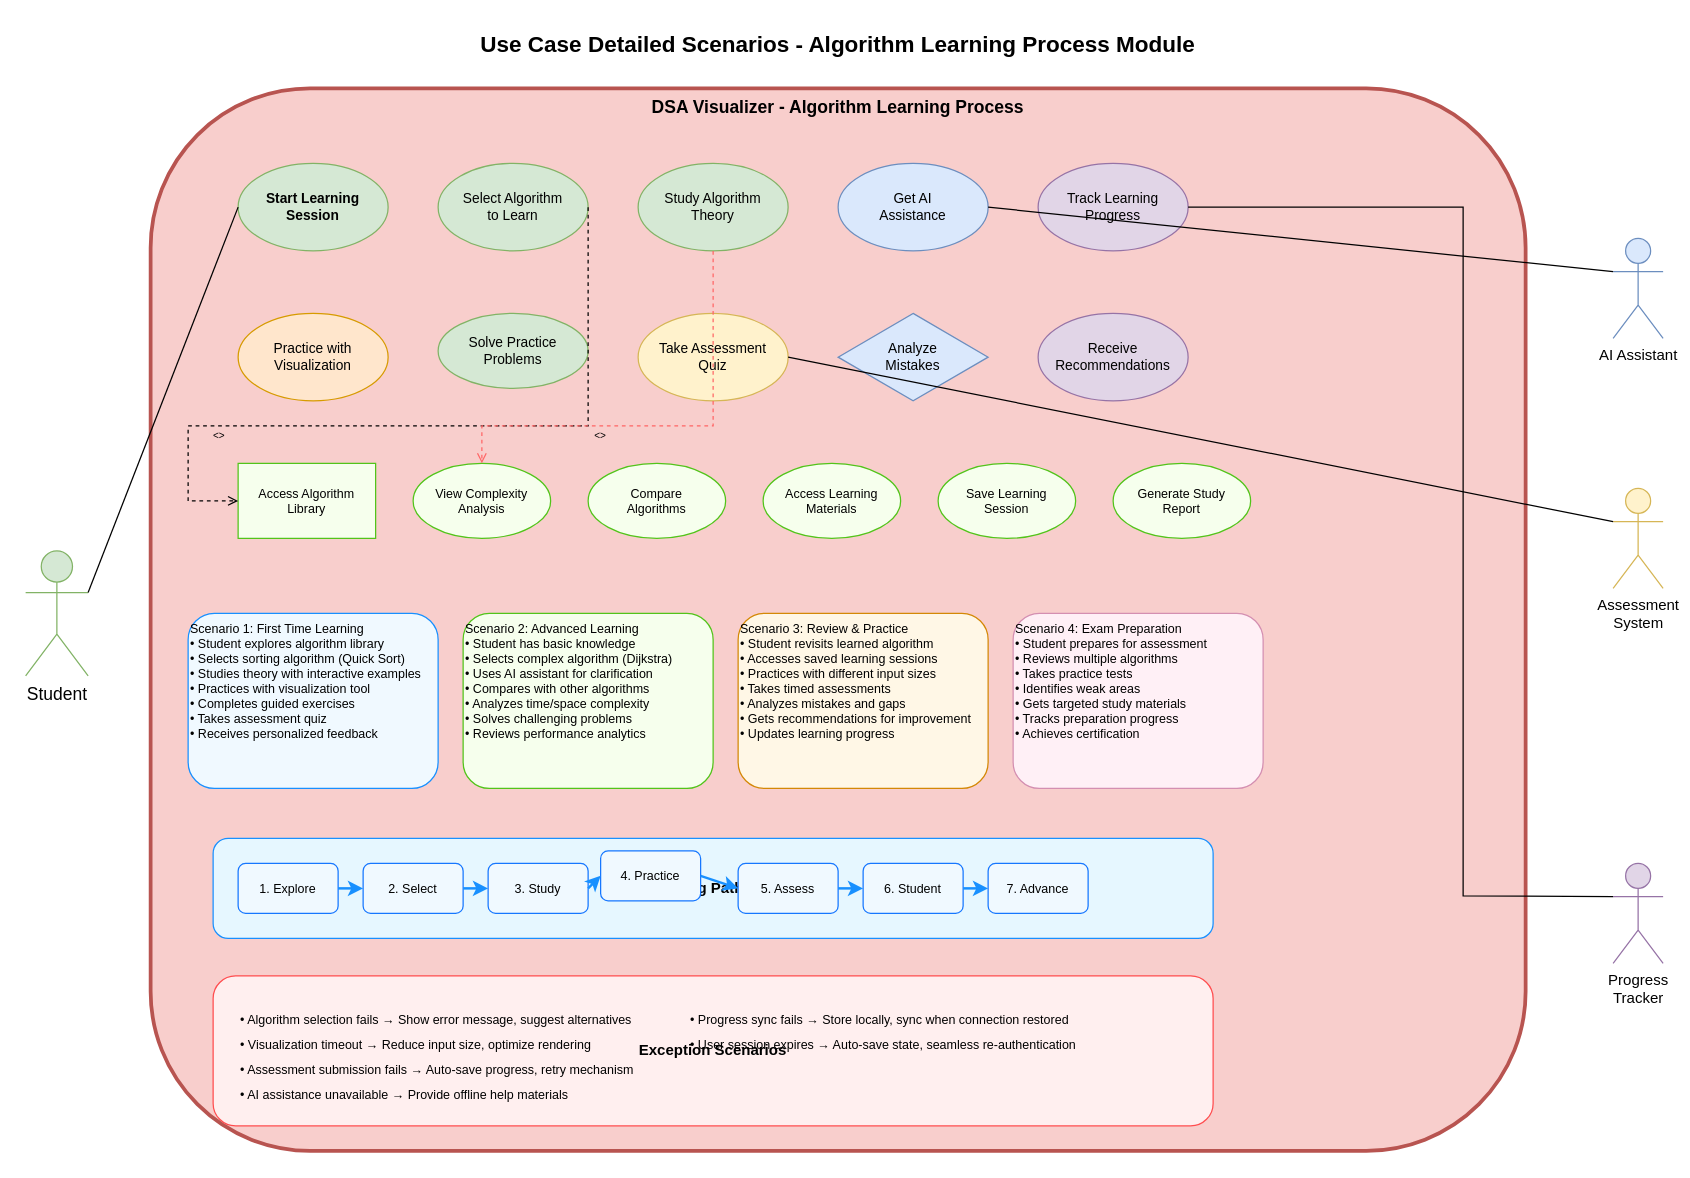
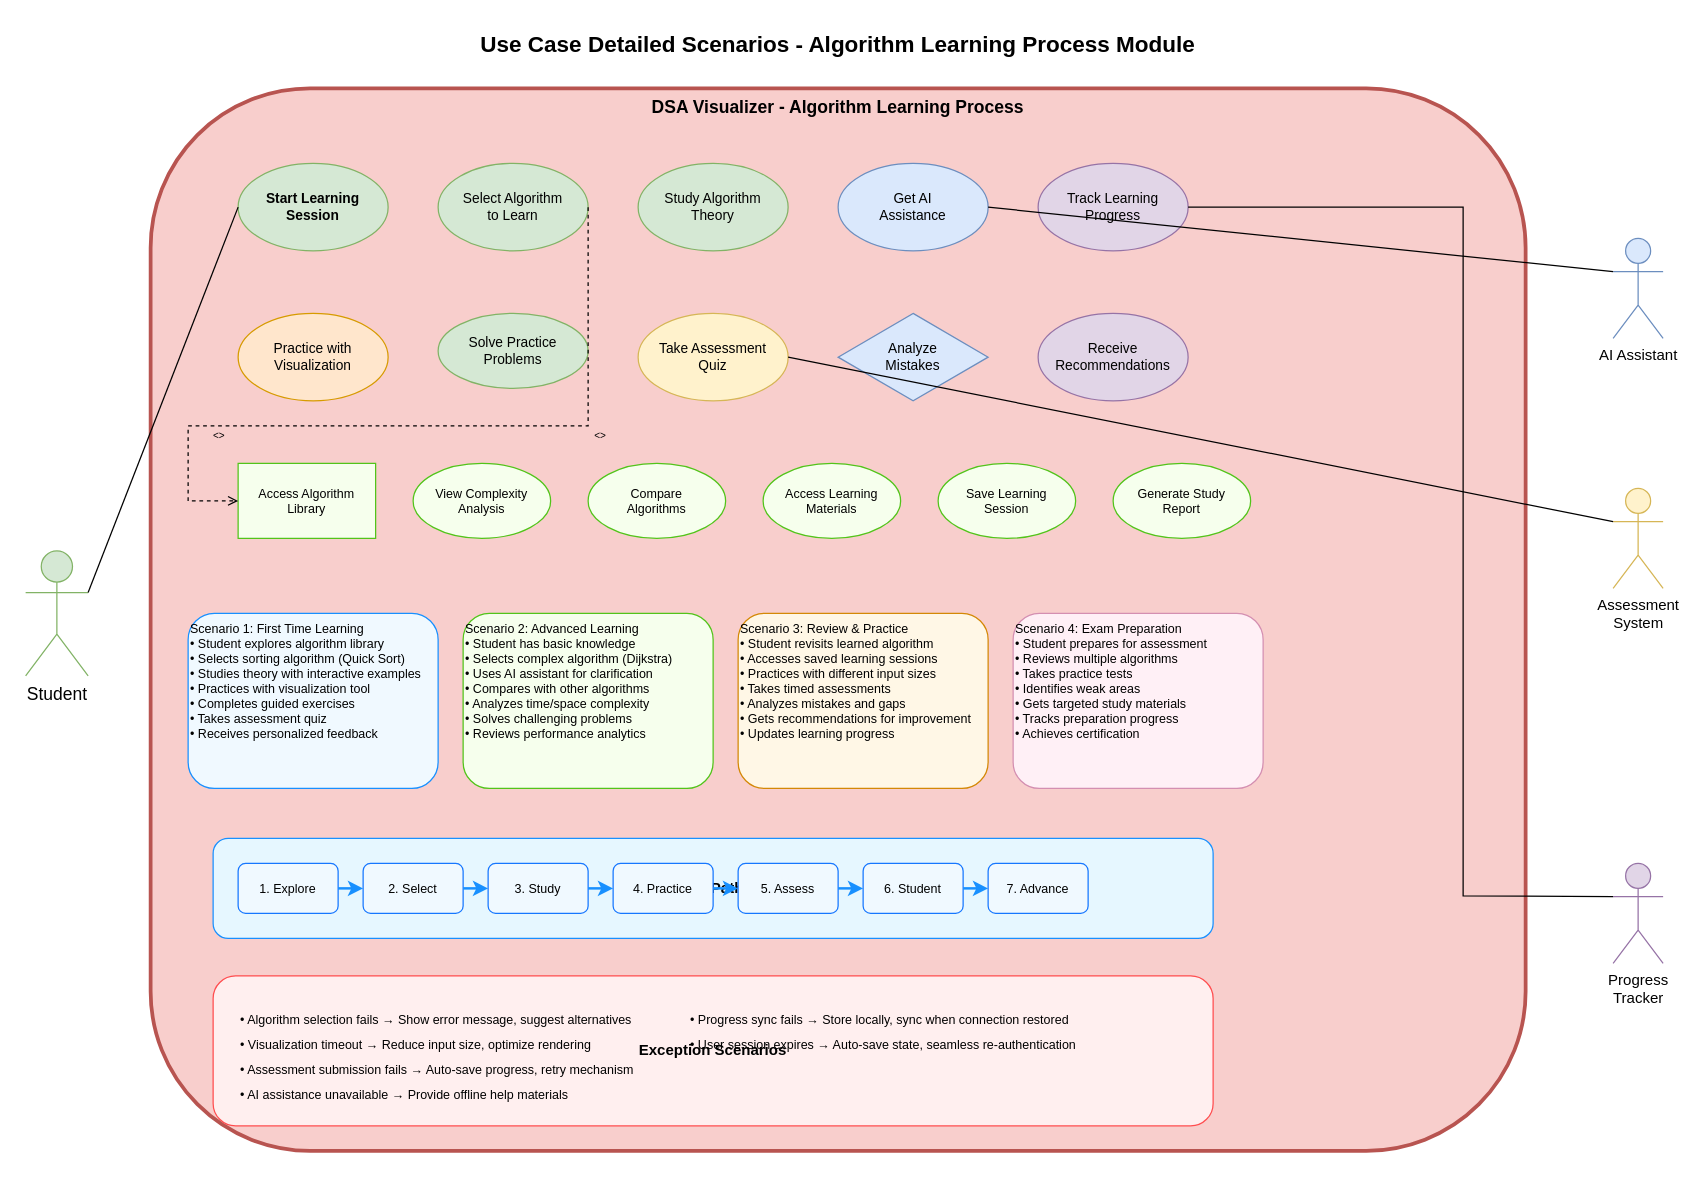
  <mxCell id="0" />
  <mxCell id="1" parent="0" />
  <mxCell id="2" value="Use Case Detailed Scenarios - Algorithm Learning Process Module" style="text;html=1;align=center;verticalAlign=middle;whiteSpace=wrap;rounded=0;fontSize=18;fontStyle=1" vertex="1" parent="1"><mxGeometry x="170" y="20" width="1000" height="30" as="geometry" /></mxCell>
  <mxCell id="3" value="DSA Visualizer - Algorithm Learning Process" style="rounded=1;whiteSpace=wrap;html=1;fontSize=14;fontStyle=1;fillColor=#f8cecc;strokeColor=#b85450;strokeWidth=3;verticalAlign=top" vertex="1" parent="1"><mxGeometry x="120" y="70" width="1100" height="850" as="geometry" /></mxCell>
  <mxCell id="4" value="Student" style="shape=umlActor;verticalLabelPosition=bottom;verticalAlign=top;html=1;outlineConnect=0;fontSize=14;fillColor=#d5e8d4;strokeColor=#82b366" vertex="1" parent="1"><mxGeometry x="20" y="440" width="50" height="100" as="geometry" /></mxCell>
  <mxCell id="5" value="AI Assistant" style="shape=umlActor;verticalLabelPosition=bottom;verticalAlign=top;html=1;outlineConnect=0;fontSize=12;fillColor=#dae8fc;strokeColor=#6c8ebf" vertex="1" parent="1"><mxGeometry x="1290" y="190" width="40" height="80" as="geometry" /></mxCell>
  <mxCell id="6" value="Assessment&#10;System" style="shape=umlActor;verticalLabelPosition=bottom;verticalAlign=top;html=1;outlineConnect=0;fontSize=12;fillColor=#fff2cc;strokeColor=#d6b656" vertex="1" parent="1"><mxGeometry x="1290" y="390" width="40" height="80" as="geometry" /></mxCell>
  <mxCell id="7" value="Progress&#10;Tracker" style="shape=umlActor;verticalLabelPosition=bottom;verticalAlign=top;html=1;outlineConnect=0;fontSize=12;fillColor=#e1d5e7;strokeColor=#9673a6" vertex="1" parent="1"><mxGeometry x="1290" y="690" width="40" height="80" as="geometry" /></mxCell>
  <mxCell id="8" value="Start Learning&#10;Session" style="ellipse;whiteSpace=wrap;html=1;fontSize=11;fillColor=#d5e8d4;strokeColor=#82b366;fontStyle=1" vertex="1" parent="1"><mxGeometry x="190" y="130" width="120" height="70" as="geometry" /></mxCell>
  <mxCell id="9" value="Select Algorithm&#10;to Learn" style="ellipse;whiteSpace=wrap;html=1;fontSize=11;fillColor=#d5e8d4;strokeColor=#82b366" vertex="1" parent="1"><mxGeometry x="350" y="130" width="120" height="70" as="geometry" /></mxCell>
  <mxCell id="10" value="Study Algorithm&#10;Theory" style="ellipse;whiteSpace=wrap;html=1;fontSize=11;fillColor=#d5e8d4;strokeColor=#82b366" vertex="1" parent="1"><mxGeometry x="510" y="130" width="120" height="70" as="geometry" /></mxCell>
  <mxCell id="11" value="Practice with&#10;Visualization" style="ellipse;whiteSpace=wrap;html=1;fontSize=11;fillColor=#ffe6cc;strokeColor=#d79b00" vertex="1" parent="1"><mxGeometry x="190" y="250" width="120" height="70" as="geometry" /></mxCell>
  <mxCell id="12" value="Solve Practice&#10;Problems" style="ellipse;whiteSpace=wrap;html=1;fontSize=11;fillColor=#d5e8d4;strokeColor=#82b366" vertex="1" parent="1"><mxGeometry x="350" y="250" width="120" height="60" as="geometry" /></mxCell>
  <mxCell id="13" value="Take Assessment&#10;Quiz" style="ellipse;whiteSpace=wrap;html=1;fontSize=11;fillColor=#fff2cc;strokeColor=#d6b656" vertex="1" parent="1"><mxGeometry x="510" y="250" width="120" height="70" as="geometry" /></mxCell>
  <mxCell id="14" value="Get AI&#10;Assistance" style="ellipse;whiteSpace=wrap;html=1;fontSize=11;fillColor=#dae8fc;strokeColor=#6c8ebf" vertex="1" parent="1"><mxGeometry x="670" y="130" width="120" height="70" as="geometry" /></mxCell>
  <mxCell id="15" value="Analyze&#10;Mistakes" style="rhombus;whiteSpace=wrap;html=1;fontSize=11;fillColor=#dae8fc;strokeColor=#6c8ebf;" vertex="1" parent="1"><mxGeometry x="670" y="250" width="120" height="70" as="geometry" /></mxCell>
  <mxCell id="16" value="Track Learning&#10;Progress" style="ellipse;whiteSpace=wrap;html=1;fontSize=11;fillColor=#e1d5e7;strokeColor=#9673a6" vertex="1" parent="1"><mxGeometry x="830" y="130" width="120" height="70" as="geometry" /></mxCell>
  <mxCell id="17" value="Receive&#10;Recommendations" style="ellipse;whiteSpace=wrap;html=1;fontSize=11;fillColor=#e1d5e7;strokeColor=#9673a6" vertex="1" parent="1"><mxGeometry x="830" y="250" width="120" height="70" as="geometry" /></mxCell>
  <mxCell id="18" value="Access Algorithm&#10;Library" style="whiteSpace=wrap;html=1;fontSize=10;fillColor=#f6ffed;strokeColor=#52c41a;rounded=0;" vertex="1" parent="1"><mxGeometry x="190" y="370" width="110" height="60" as="geometry" /></mxCell>
  <mxCell id="19" value="View Complexity&#10;Analysis" style="ellipse;whiteSpace=wrap;html=1;fontSize=10;fillColor=#f6ffed;strokeColor=#52c41a" vertex="1" parent="1"><mxGeometry x="330" y="370" width="110" height="60" as="geometry" /></mxCell>
  <mxCell id="20" value="Compare&#10;Algorithms" style="ellipse;whiteSpace=wrap;html=1;fontSize=10;fillColor=#f6ffed;strokeColor=#52c41a" vertex="1" parent="1"><mxGeometry x="470" y="370" width="110" height="60" as="geometry" /></mxCell>
  <mxCell id="21" value="Access Learning&#10;Materials" style="ellipse;whiteSpace=wrap;html=1;fontSize=10;fillColor=#f6ffed;strokeColor=#52c41a" vertex="1" parent="1"><mxGeometry x="610" y="370" width="110" height="60" as="geometry" /></mxCell>
  <mxCell id="22" value="Save Learning&#10;Session" style="ellipse;whiteSpace=wrap;html=1;fontSize=10;fillColor=#f6ffed;strokeColor=#52c41a" vertex="1" parent="1"><mxGeometry x="750" y="370" width="110" height="60" as="geometry" /></mxCell>
  <mxCell id="23" value="Generate Study&#10;Report" style="ellipse;whiteSpace=wrap;html=1;fontSize=10;fillColor=#f6ffed;strokeColor=#52c41a" vertex="1" parent="1"><mxGeometry x="890" y="370" width="110" height="60" as="geometry" /></mxCell>
  <mxCell id="24" value="Scenario 1: First Time Learning&#10;• Student explores algorithm library&#10;• Selects sorting algorithm (Quick Sort)&#10;• Studies theory with interactive examples&#10;• Practices with visualization tool&#10;• Completes guided exercises&#10;• Takes assessment quiz&#10;• Receives personalized feedback" style="rounded=1;whiteSpace=wrap;html=1;fontSize=10;align=left;verticalAlign=top;fillColor=#f0f9ff;strokeColor=#1890ff" vertex="1" parent="1"><mxGeometry x="150" y="490" width="200" height="140" as="geometry" /></mxCell>
  <mxCell id="25" value="Scenario 2: Advanced Learning&#10;• Student has basic knowledge&#10;• Selects complex algorithm (Dijkstra)&#10;• Uses AI assistant for clarification&#10;• Compares with other algorithms&#10;• Analyzes time/space complexity&#10;• Solves challenging problems&#10;• Reviews performance analytics" style="rounded=1;whiteSpace=wrap;html=1;fontSize=10;align=left;verticalAlign=top;fillColor=#f6ffed;strokeColor=#52c41a" vertex="1" parent="1"><mxGeometry x="370" y="490" width="200" height="140" as="geometry" /></mxCell>
  <mxCell id="26" value="Scenario 3: Review &amp; Practice&#10;• Student revisits learned algorithm&#10;• Accesses saved learning sessions&#10;• Practices with different input sizes&#10;• Takes timed assessments&#10;• Analyzes mistakes and gaps&#10;• Gets recommendations for improvement&#10;• Updates learning progress" style="rounded=1;whiteSpace=wrap;html=1;fontSize=10;align=left;verticalAlign=top;fillColor=#fff7e6;strokeColor=#d48806" vertex="1" parent="1"><mxGeometry x="590" y="490" width="200" height="140" as="geometry" /></mxCell>
  <mxCell id="27" value="Scenario 4: Exam Preparation&#10;• Student prepares for assessment&#10;• Reviews multiple algorithms&#10;• Takes practice tests&#10;• Identifies weak areas&#10;• Gets targeted study materials&#10;• Tracks preparation progress&#10;• Achieves certification" style="rounded=1;whiteSpace=wrap;html=1;fontSize=10;align=left;verticalAlign=top;fillColor=#fff0f6;strokeColor=#d48fb1" vertex="1" parent="1"><mxGeometry x="810" y="490" width="200" height="140" as="geometry" /></mxCell>
  <mxCell id="28" value="Learning Path Flow" style="rounded=1;whiteSpace=wrap;html=1;fontSize=12;fontStyle=1;fillColor=#e6f7ff;strokeColor=#1890ff" vertex="1" parent="1"><mxGeometry x="170" y="670" width="800" height="80" as="geometry" /></mxCell>
  <mxCell id="29" value="1. Explore" style="rounded=1;whiteSpace=wrap;html=1;fontSize=10;fillColor=#f0f9ff;strokeColor=#1677ff" vertex="1" parent="1"><mxGeometry x="190" y="690" width="80" height="40" as="geometry" /></mxCell>
  <mxCell id="30" value="2. Select" style="rounded=1;whiteSpace=wrap;html=1;fontSize=10;fillColor=#f0f9ff;strokeColor=#1677ff" vertex="1" parent="1"><mxGeometry x="290" y="690" width="80" height="40" as="geometry" /></mxCell>
  <mxCell id="31" value="3. Study" style="rounded=1;whiteSpace=wrap;html=1;fontSize=10;fillColor=#f0f9ff;strokeColor=#1677ff" vertex="1" parent="1"><mxGeometry x="390" y="690" width="80" height="40" as="geometry" /></mxCell>
- <mxCell id="32" value="4. Practice" style="rounded=1;whiteSpace=wrap;html=1;fontSize=10;fillColor=#f0f9ff;strokeColor=#1677ff" vertex="1" parent="1"><mxGeometry x="480" y="680" width="80" height="40" as="geometry" /></mxCell>
+ <mxCell id="32" value="4. Practice" style="rounded=1;whiteSpace=wrap;html=1;fontSize=10;fillColor=#f0f9ff;strokeColor=#1677ff" vertex="1" parent="1"><mxGeometry x="490" y="690" width="80" height="40" as="geometry" /></mxCell>
  <mxCell id="33" value="5. Assess" style="rounded=1;whiteSpace=wrap;html=1;fontSize=10;fillColor=#f0f9ff;strokeColor=#1677ff" vertex="1" parent="1"><mxGeometry x="590" y="690" width="80" height="40" as="geometry" /></mxCell>
  <mxCell id="34" value="6. Student" style="rounded=1;whiteSpace=wrap;html=1;fontSize=10;fillColor=#f0f9ff;strokeColor=#1677ff" vertex="1" parent="1"><mxGeometry x="690" y="690" width="80" height="40" as="geometry" /></mxCell>
  <mxCell id="35" value="7. Advance" style="rounded=1;whiteSpace=wrap;html=1;fontSize=10;fillColor=#f0f9ff;strokeColor=#1677ff" vertex="1" parent="1"><mxGeometry x="790" y="690" width="80" height="40" as="geometry" /></mxCell>
  <mxCell id="36" value="Exception Scenarios" style="rounded=1;whiteSpace=wrap;html=1;fontSize=12;fontStyle=1;fillColor=#ffefef;strokeColor=#ff4d4f" vertex="1" parent="1"><mxGeometry x="170" y="780" width="800" height="120" as="geometry" /></mxCell>
  <mxCell id="37" value="• Algorithm selection fails → Show error message, suggest alternatives" style="text;html=1;align=left;verticalAlign=middle;whiteSpace=wrap;rounded=0;fontSize=10" vertex="1" parent="1"><mxGeometry x="190" y="805" width="350" height="20" as="geometry" /></mxCell>
  <mxCell id="38" value="• Visualization timeout → Reduce input size, optimize rendering" style="text;html=1;align=left;verticalAlign=middle;whiteSpace=wrap;rounded=0;fontSize=10" vertex="1" parent="1"><mxGeometry x="190" y="825" width="350" height="20" as="geometry" /></mxCell>
  <mxCell id="39" value="• Assessment submission fails → Auto-save progress, retry mechanism" style="text;html=1;align=left;verticalAlign=middle;whiteSpace=wrap;rounded=0;fontSize=10" vertex="1" parent="1"><mxGeometry x="190" y="845" width="350" height="20" as="geometry" /></mxCell>
  <mxCell id="40" value="• AI assistance unavailable → Provide offline help materials" style="text;html=1;align=left;verticalAlign=middle;whiteSpace=wrap;rounded=0;fontSize=10" vertex="1" parent="1"><mxGeometry x="190" y="865" width="350" height="20" as="geometry" /></mxCell>
  <mxCell id="41" value="• Progress sync fails → Store locally, sync when connection restored" style="text;html=1;align=left;verticalAlign=middle;whiteSpace=wrap;rounded=0;fontSize=10" vertex="1" parent="1"><mxGeometry x="550" y="805" width="350" height="20" as="geometry" /></mxCell>
  <mxCell id="42" value="• User session expires → Auto-save state, seamless re-authentication" style="text;html=1;align=left;verticalAlign=middle;whiteSpace=wrap;rounded=0;fontSize=10" vertex="1" parent="1"><mxGeometry x="550" y="825" width="350" height="20" as="geometry" /></mxCell>
  <mxCell id="43" style="endArrow=none;html=1;rounded=0;exitX=1;exitY=0.333;exitDx=0;exitDy=0;exitPerimeter=0;entryX=0;entryY=0.5;entryDx=0;entryDy=0" edge="1" parent="1" source="4" target="8"><mxGeometry width="50" height="50" relative="1" as="geometry"><mxPoint x="370" y="390" as="sourcePoint" /><mxPoint x="420" y="340" as="targetPoint" /></mxGeometry></mxCell>
  <mxCell id="44" style="endArrow=none;html=1;rounded=0;exitX=0;exitY=0.333;exitDx=0;exitDy=0;exitPerimeter=0;entryX=1;entryY=0.5;entryDx=0;entryDy=0" edge="1" parent="1" source="5" target="14"><mxGeometry width="50" height="50" relative="1" as="geometry"><mxPoint x="1170" y="290" as="sourcePoint" /><mxPoint x="790" y="165" as="targetPoint" /></mxGeometry></mxCell>
  <mxCell id="45" style="endArrow=none;html=1;rounded=0;exitX=0;exitY=0.333;exitDx=0;exitDy=0;exitPerimeter=0;entryX=1;entryY=0.5;entryDx=0;entryDy=0" edge="1" parent="1" source="6" target="13"><mxGeometry width="50" height="50" relative="1" as="geometry"><mxPoint x="1170" y="490" as="sourcePoint" /><mxPoint x="630" y="285" as="targetPoint" /></mxGeometry></mxCell>
  <mxCell id="46" style="endArrow=none;html=1;rounded=0;exitX=0;exitY=0.333;exitDx=0;exitDy=0;exitPerimeter=0;entryX=1;entryY=0.5;entryDx=0;entryDy=0" edge="1" parent="1" source="7" target="16"><mxGeometry width="50" height="50" relative="1" as="geometry"><mxPoint x="1170" y="690" as="sourcePoint" /><mxPoint x="950" y="165" as="targetPoint" /><Array as="points"><mxPoint x="1170" y="716" /><mxPoint x="1170" y="165" /></Array></mxGeometry></mxCell>
  <mxCell id="47" style="endArrow=open;dashed=1;html=1;rounded=0;exitX=1;exitY=0.5;exitDx=0;exitDy=0;entryX=0;entryY=0.5;entryDx=0;entryDy=0" edge="1" parent="1" source="9" target="18"><mxGeometry width="50" height="50" relative="1" as="geometry"><mxPoint x="470" y="165" as="sourcePoint" /><mxPoint x="190" y="400" as="targetPoint" /><Array as="points"><mxPoint x="470" y="165" /><mxPoint x="470" y="340" /><mxPoint x="150" y="340" /><mxPoint x="150" y="400" /></Array></mxGeometry></mxCell>
  <mxCell id="48" value="&lt;&lt;include&gt;&gt;" style="text;html=1;align=center;verticalAlign=middle;whiteSpace=wrap;rounded=0;fontSize=8" vertex="1" parent="1"><mxGeometry x="150" y="340" width="50" height="15" as="geometry" /></mxCell>
- <mxCell id="49" style="endArrow=open;dashed=1;html=1;rounded=0;exitX=0.5;exitY=1;exitDx=0;exitDy=0;entryX=0.5;entryY=0;entryDx=0;entryDy=0;strokeColor=#ff6666" edge="1" parent="1" source="10" target="19"><mxGeometry width="50" height="50" relative="1" as="geometry"><mxPoint x="570" y="200" as="sourcePoint" /><mxPoint x="385" y="370" as="targetPoint" /><Array as="points"><mxPoint x="570" y="340" /><mxPoint x="385" y="340" /></Array></mxGeometry></mxCell>
  <mxCell id="50" value="&lt;&lt;extend&gt;&gt;" style="text;html=1;align=center;verticalAlign=middle;whiteSpace=wrap;rounded=0;fontSize=8" vertex="1" parent="1"><mxGeometry x="455" y="340" width="50" height="15" as="geometry" /></mxCell>
  <mxCell id="51" style="endArrow=classic;html=1;rounded=0;exitX=1;exitY=0.5;exitDx=0;exitDy=0;entryX=0;entryY=0.5;entryDx=0;entryDy=0;strokeWidth=2;strokeColor=#1890ff" edge="1" parent="1" source="29" target="30"><mxGeometry width="50" height="50" relative="1" as="geometry"><mxPoint x="370" y="590" as="sourcePoint" /><mxPoint x="420" y="540" as="targetPoint" /></mxGeometry></mxCell>
  <mxCell id="52" style="endArrow=classic;html=1;rounded=0;exitX=1;exitY=0.5;exitDx=0;exitDy=0;entryX=0;entryY=0.5;entryDx=0;entryDy=0;strokeWidth=2;strokeColor=#1890ff" edge="1" parent="1" source="30" target="31"><mxGeometry width="50" height="50" relative="1" as="geometry"><mxPoint x="280" y="720" as="sourcePoint" /><mxPoint x="300" y="720" as="targetPoint" /></mxGeometry></mxCell>
  <mxCell id="53" style="endArrow=classic;html=1;rounded=0;exitX=1;exitY=0.5;exitDx=0;exitDy=0;entryX=0;entryY=0.5;entryDx=0;entryDy=0;strokeWidth=2;strokeColor=#1890ff" edge="1" parent="1" source="31" target="32"><mxGeometry width="50" height="50" relative="1" as="geometry"><mxPoint x="380" y="720" as="sourcePoint" /><mxPoint x="400" y="720" as="targetPoint" /></mxGeometry></mxCell>
  <mxCell id="54" style="endArrow=classic;html=1;rounded=0;exitX=1;exitY=0.5;exitDx=0;exitDy=0;entryX=0;entryY=0.5;entryDx=0;entryDy=0;strokeWidth=2;strokeColor=#1890ff" edge="1" parent="1" source="32" target="33"><mxGeometry width="50" height="50" relative="1" as="geometry"><mxPoint x="480" y="720" as="sourcePoint" /><mxPoint x="500" y="720" as="targetPoint" /></mxGeometry></mxCell>
  <mxCell id="55" style="endArrow=classic;html=1;rounded=0;exitX=1;exitY=0.5;exitDx=0;exitDy=0;entryX=0;entryY=0.5;entryDx=0;entryDy=0;strokeWidth=2;strokeColor=#1890ff" edge="1" parent="1" source="33" target="34"><mxGeometry width="50" height="50" relative="1" as="geometry"><mxPoint x="580" y="720" as="sourcePoint" /><mxPoint x="600" y="720" as="targetPoint" /></mxGeometry></mxCell>
  <mxCell id="56" style="endArrow=classic;html=1;rounded=0;exitX=1;exitY=0.5;exitDx=0;exitDy=0;entryX=0;entryY=0.5;entryDx=0;entryDy=0;strokeWidth=2;strokeColor=#1890ff" edge="1" parent="1" source="34" target="35"><mxGeometry width="50" height="50" relative="1" as="geometry"><mxPoint x="680" y="720" as="sourcePoint" /><mxPoint x="700" y="720" as="targetPoint" /></mxGeometry></mxCell>
